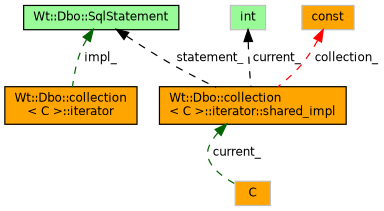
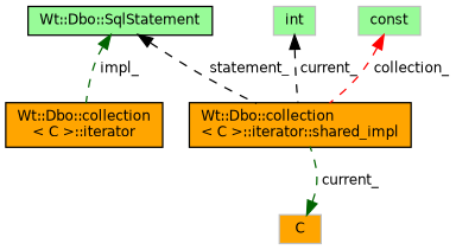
  digraph {
    node [color=black fillcolor=orange fontname=Helvetica fontsize=10 shape=record style=filled]
    edge [color=darkgreen dir=back fontname=Helvetica fontsize=10 labelfontname=Helvetica labelfontsize=10 style=dashed]
    n1 [fontcolor=black height=0.2 label="Wt::Dbo::collection\l\< C \>::iterator" width=0.4]
    n2 [height=0.2 label="Wt::Dbo::collection\l\< C \>::iterator::shared_impl" width=0.4]
    n3 [color=grey75 height=0.2 label=C width=0.4]
    n4 [fillcolor=palegreen height=0.2 label="Wt::Dbo::SqlStatement" width=0.4]
    n5 [color=grey75 fillcolor=palegreen height=0.2 label=int width=0.4]
-   n6 [color=grey75 height=0.2 label=const width=0.4]
-   n2 -> n3 [label=" current_"]
+   n6 [color=grey75 fillcolor=palegreen height=0.2 label=const width=0.4]
+   n3 -> n2 [label=" current_"]
    n4 -> n1 [label=" impl_"]
    n4 -> n2 [color=black label=" statement_"]
    n5 -> n2 [color=black label=" current_"]
    n6 -> n2 [color=red label=" collection_"]
  }
